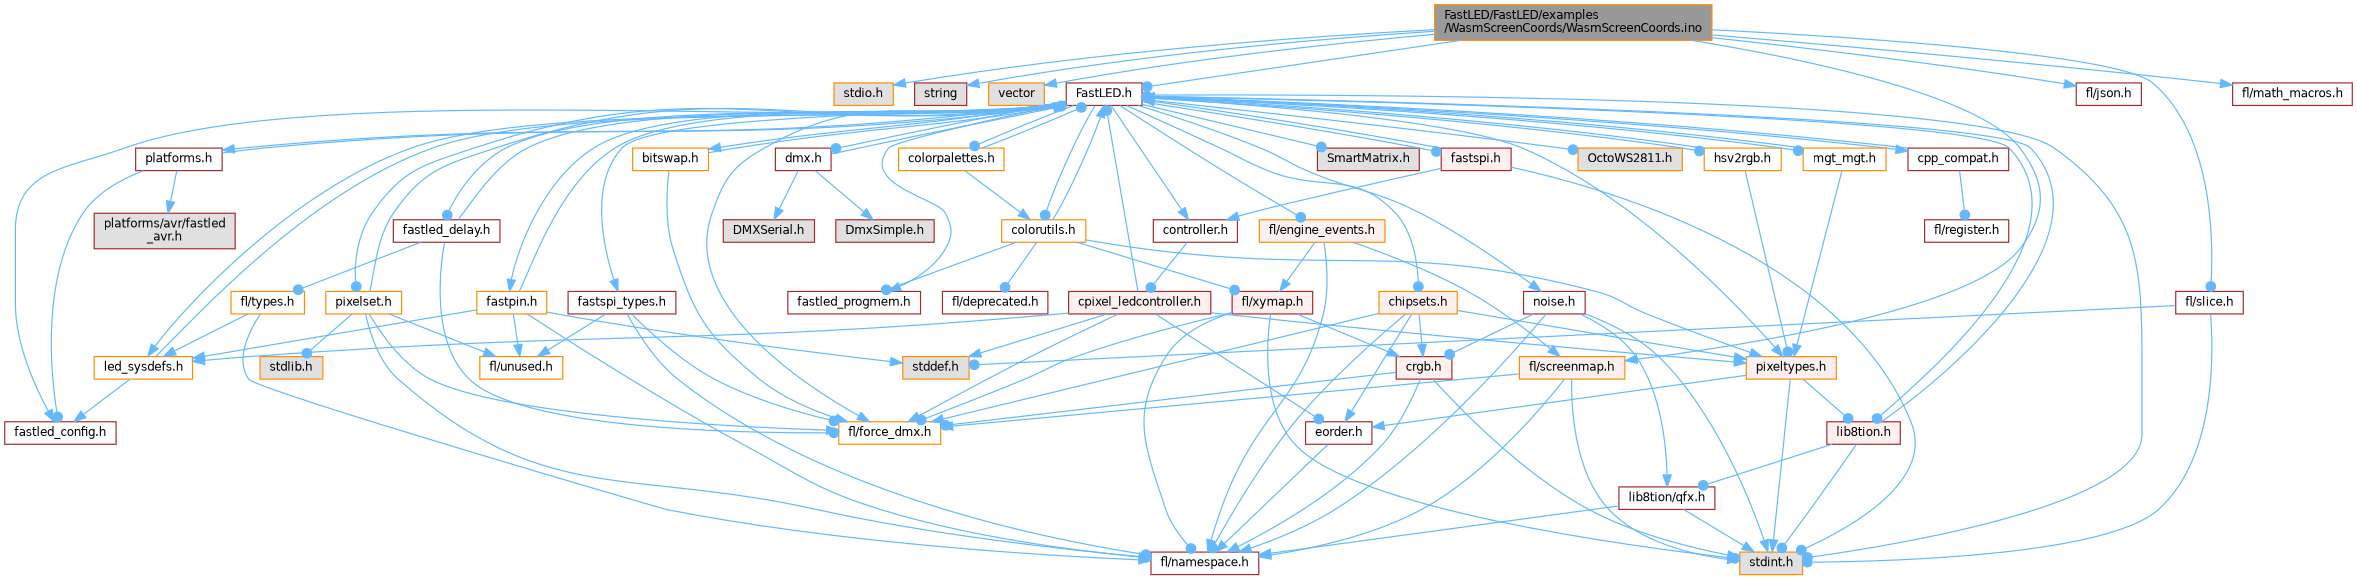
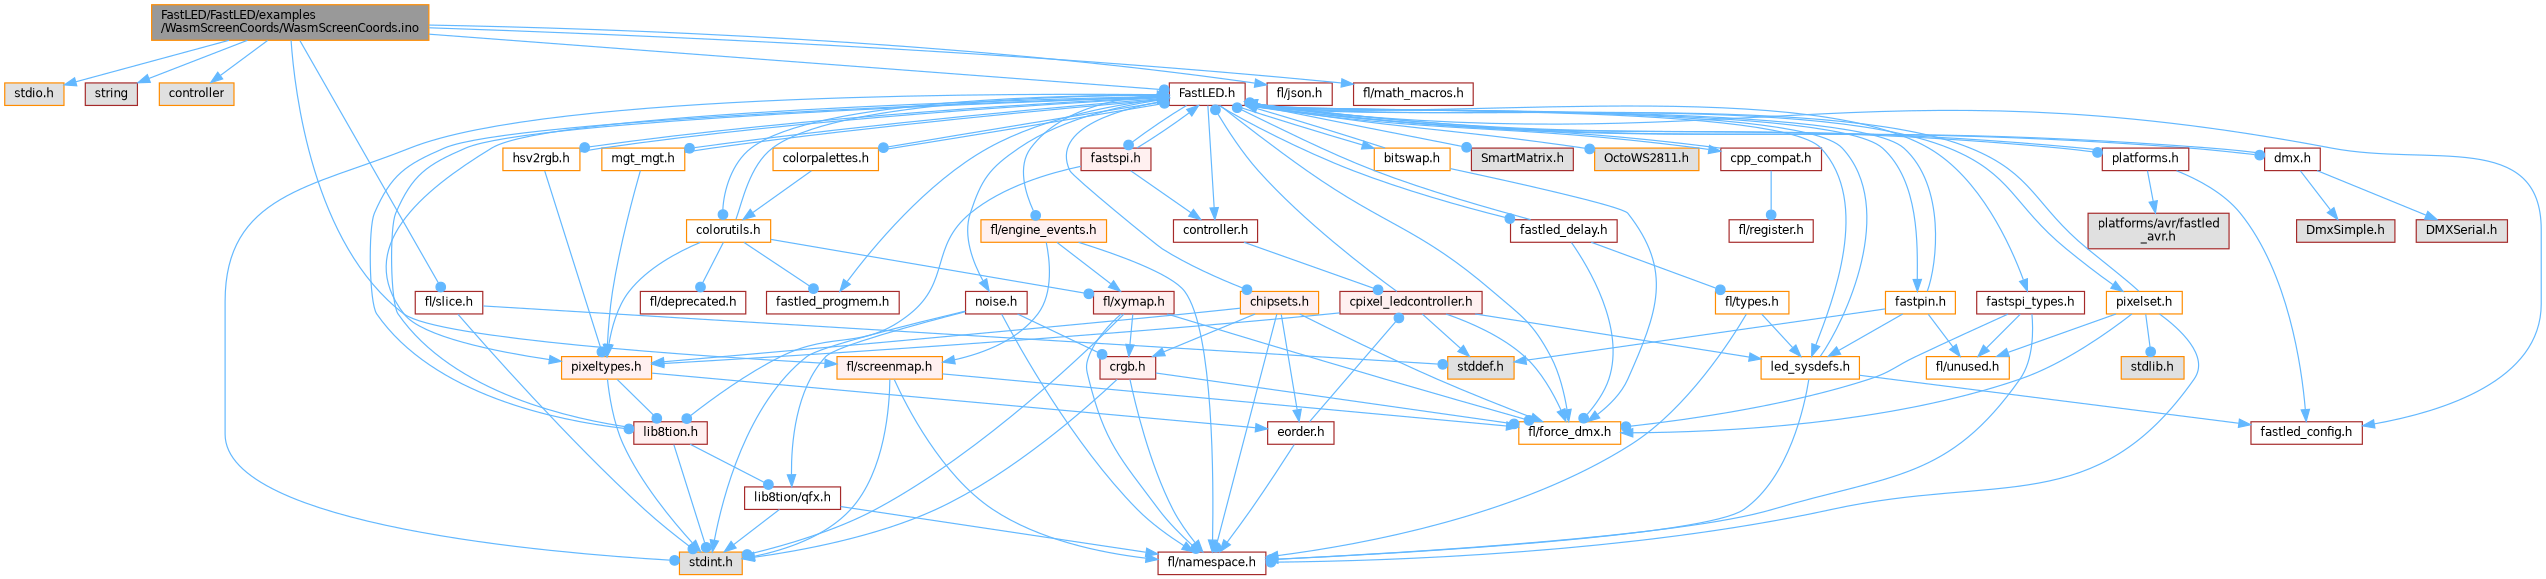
  digraph {
    node [color=brown fillcolor=white fontname=Helvetica fontsize=10 shape=box style=filled]
    edge [arrowhead=normal color=steelblue1 fontname=Helvetica fontsize=10 labelfontname=Helvetica labelfontsize=10 style=solid]
    n1 [color=darkorange fillcolor=grey60 fontcolor=black height=0.2 label="FastLED/FastLED/examples\l/WasmScreenCoords/WasmScreenCoords.ino" width=0.4]
    n2 [color=darkorange fillcolor="#E0E0E0" height=0.2 label="stdio.h" width=0.4]
    n3 [fillcolor="#E0E0E0" height=0.2 label=string width=0.4]
-   n4 [color=darkorange fillcolor="#E0E0E0" height=0.2 label=vector width=0.4]
+   n4 [color=darkorange fillcolor="#E0E0E0" height=0.2 label=controller width=0.4]
    n5 [height=0.2 label="FastLED.h" width=0.4]
    n6 [color=darkorange fillcolor="#FFF0F0" height=0.2 label="fl/screenmap.h" width=0.4]
    n7 [height=0.2 label="fl/json.h" width=0.4]
    n8 [height=0.2 label="fl/slice.h" width=0.4]
    n9 [height=0.2 label="fl/math_macros.h" width=0.4]
    n10 [color=darkorange fillcolor="#E0E0E0" height=0.2 label="stdint.h" width=0.4]
    n11 [fillcolor="#E0E0E0" height=0.2 label="SmartMatrix.h" width=0.4]
    n12 [color=darkorange fillcolor="#E0E0E0" height=0.2 label="OctoWS2811.h" width=0.4]
    n13 [color=darkorange height=0.2 label="fl/force_dmx.h" width=0.4]
    n14 [height=0.2 label="cpp_compat.h" width=0.4]
    n15 [height=0.2 label="fastled_config.h" width=0.4]
    n16 [color=darkorange height=0.2 label="led_sysdefs.h" width=0.4]
    n17 [height=0.2 label="fastled_delay.h" width=0.4]
    n18 [color=darkorange height=0.2 label="bitswap.h" width=0.4]
    n19 [height=0.2 label="controller.h" width=0.4]
    n20 [color=darkorange fillcolor="#FFF0F0" height=0.2 label="pixeltypes.h" width=0.4]
    n21 [fillcolor="#FFF0F0" height=0.2 label="lib8tion.h" width=0.4]
    n22 [color=darkorange height=0.2 label="fastpin.h" width=0.4]
    n23 [height=0.2 label="fastspi_types.h" width=0.4]
    n24 [height=0.2 label="dmx.h" width=0.4]
    n25 [height=0.2 label="platforms.h" width=0.4]
    n26 [height=0.2 label="fastled_progmem.h" width=0.4]
    n27 [color=darkorange height=0.2 label="hsv2rgb.h" width=0.4]
    n28 [color=darkorange height=0.2 label="colorutils.h" width=0.4]
    n29 [color=darkorange height=0.2 label="pixelset.h" width=0.4]
    n30 [color=darkorange height=0.2 label="colorpalettes.h" width=0.4]
    n31 [height=0.2 label="noise.h" width=0.4]
    n32 [color=darkorange height=0.2 label="mgt_mgt.h" width=0.4]
    n33 [fillcolor="#FFF0F0" height=0.2 label="fastspi.h" width=0.4]
    n34 [color=darkorange fillcolor="#FFF0F0" height=0.2 label="chipsets.h" width=0.4]
    n35 [color=darkorange fillcolor="#FFF0F0" height=0.2 label="fl/engine_events.h" width=0.4]
    n36 [height=0.2 label="fl/namespace.h" width=0.4]
    n37 [color=darkorange fillcolor="#E0E0E0" height=0.2 label="stddef.h" width=0.4]
    n38 [height=0.2 label="fl/register.h" width=0.4]
    n39 [color=darkorange height=0.2 label="fl/types.h" width=0.4]
    n40 [fillcolor="#FFF0F0" height=0.2 label="cpixel_ledcontroller.h" width=0.4]
    n41 [height=0.2 label="eorder.h" width=0.4]
    n42 [height=0.2 label="lib8tion/qfx.h" width=0.4]
    n43 [color=darkorange height=0.2 label="fl/unused.h" width=0.4]
    n44 [fillcolor="#E0E0E0" height=0.2 label="DmxSimple.h" width=0.4]
    n45 [fillcolor="#E0E0E0" height=0.2 label="DMXSerial.h" width=0.4]
    n46 [fillcolor="#E0E0E0" height=0.2 label="platforms/avr/fastled\l_avr.h" width=0.4]
    n47 [fillcolor="#FFF0F0" height=0.2 label="fl/xymap.h" width=0.4]
    n48 [height=0.2 label="fl/deprecated.h" width=0.4]
    n49 [color=darkorange fillcolor="#E0E0E0" height=0.2 label="stdlib.h" width=0.4]
    n50 [fillcolor="#FFF0F0" height=0.2 label="crgb.h" width=0.4]
    n1 -> n2
    n1 -> n3
    n1 -> n4
    n1 -> n5 [arrowhead=dot]
    n1 -> n6
    n1 -> n7
    n1 -> n8 [arrowhead=dot]
    n1 -> n9
    n5 -> n10 [arrowhead=dot]
    n5 -> n11 [arrowhead=dot]
    n5 -> n12 [arrowhead=dot]
    n5 -> n13
    n5 -> n14
    n5 -> n15
    n5 -> n16
    n5 -> n17 [arrowhead=dot]
    n5 -> n18
    n5 -> n19
    n5 -> n20
    n5 -> n21 [arrowhead=dot]
    n5 -> n22
    n5 -> n23
    n5 -> n24 [arrowhead=dot]
-   n5 -> n25
+   n5 -> n25 [arrowhead=dot]
    n5 -> n26
    n5 -> n27 [arrowhead=dot]
    n5 -> n28 [arrowhead=dot]
-   n5 -> n29 [arrowhead=dot]
+   n5 -> n29
    n5 -> n30 [arrowhead=dot]
    n5 -> n31
    n5 -> n32 [arrowhead=dot]
    n5 -> n33 [arrowhead=dot]
    n5 -> n34 [arrowhead=dot]
    n5 -> n35 [arrowhead=dot]
    n6 -> n10
    n6 -> n13
    n6 -> n36
    n8 -> n10 [arrowhead=dot]
    n8 -> n37 [arrowhead=dot]
    n14 -> n5
    n14 -> n38 [arrowhead=dot]
    n16 -> n5
    n16 -> n15
-   n22 -> n36
+   n16 -> n36
    n17 -> n5 [arrowhead=dot]
    n17 -> n13 [arrowhead=dot]
    n17 -> n39 [arrowhead=dot]
    n18 -> n5
    n18 -> n13
    n19 -> n40 [arrowhead=dot]
    n20 -> n10
    n20 -> n21 [arrowhead=dot]
    n20 -> n41
    n21 -> n5 [arrowhead=dot]
    n21 -> n10 [arrowhead=dot]
    n21 -> n42 [arrowhead=dot]
    n22 -> n5 [arrowhead=dot]
    n22 -> n16
    n22 -> n37
    n22 -> n43
    n23 -> n13 [arrowhead=dot]
    n23 -> n36 [arrowhead=dot]
    n23 -> n43
    n24 -> n5
    n24 -> n44
    n24 -> n45
    n25 -> n5
-   n25 -> n15 [arrowhead=dot]
+   n25 -> n15
    n25 -> n46
    n27 -> n5
    n27 -> n20 [arrowhead=dot]
    n28 -> n5
    n28 -> n20
    n28 -> n26 [arrowhead=dot]
    n28 -> n47 [arrowhead=dot]
    n28 -> n48 [arrowhead=dot]
    n29 -> n5
    n29 -> n13
    n29 -> n36 [arrowhead=dot]
    n29 -> n43
    n29 -> n49 [arrowhead=dot]
    n30 -> n5 [arrowhead=dot]
    n30 -> n28
    n31 -> n10
    n31 -> n36
    n31 -> n42
    n31 -> n50 [arrowhead=dot]
    n32 -> n5
    n32 -> n20
    n33 -> n5
    n33 -> n19
-   n33 -> n10 [arrowhead=dot]
+   n33 -> n21 [arrowhead=dot]
    n34 -> n13
    n34 -> n20
    n34 -> n36 [arrowhead=dot]
    n34 -> n41
    n34 -> n50
    n35 -> n6
    n35 -> n36
    n35 -> n47
    n39 -> n16
    n39 -> n36
    n40 -> n5 [arrowhead=dot]
    n40 -> n13
    n40 -> n16
    n40 -> n20
    n40 -> n37
-   n40 -> n41 [arrowhead=dot]
+   n41 -> n40 [arrowhead=dot]
    n41 -> n36
    n42 -> n10
    n42 -> n36
    n47 -> n10 [arrowhead=dot]
    n47 -> n13 [arrowhead=dot]
    n47 -> n36 [arrowhead=dot]
    n47 -> n50
    n50 -> n10
    n50 -> n13 [arrowhead=dot]
    n50 -> n36
  }
